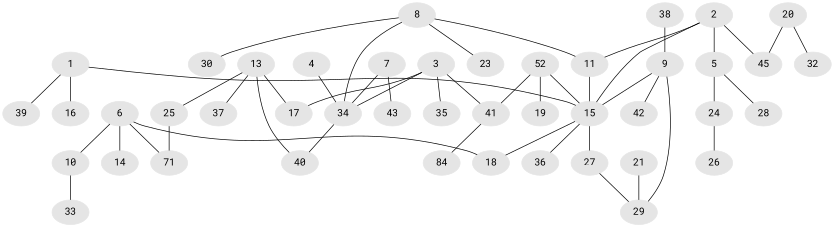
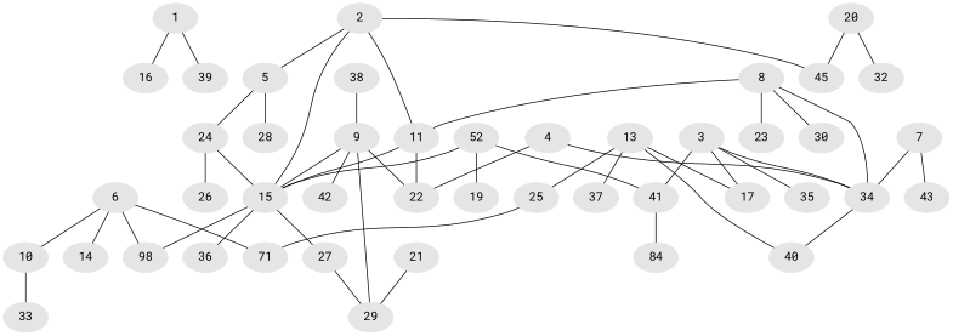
  graph {
    fontname="Roboto Mono"
    node [color=gray90 fontname="Roboto Mono" style=filled]
    edge [fontname="Roboto Mono" weight=1.0]
    1
    15
    16
    39
-   18
+   18 [label=98]
    27
    36
    2
    5
    11
    45
    24
    28
+   22
    3
    17
    34
    35
    41
    40
    n21 [label=84]
    4
    26
    6
    10
    14
    n27 [label=71]
    33
    7
    43
    8
    23
    30
    9
    29
    42
    n37 [label=52]
    19
    13
    25
    37
    20
    32
    21
    38
-   1 -- 15
+   24 -- 15
    1 -- 16
    1 -- 39
    15 -- 18
    15 -- 27
    15 -- 36
    27 -- 29
    2 -- 15
    2 -- 5
    2 -- 11
    2 -- 45
    5 -- 24
    5 -- 28
    11 -- 15
+   11 -- 22
    24 -- 26
    3 -- 17
    3 -- 34
    3 -- 35
    3 -- 41
    34 -- 40
    41 -- n21
+   4 -- 22
    4 -- 34
    6 -- 18
    6 -- 10
    6 -- 14
    6 -- n27
    10 -- 33
    7 -- 34
    7 -- 43
    8 -- 11
    8 -- 34
    8 -- 23
    8 -- 30
    9 -- 15
+   9 -- 22
    9 -- 29
    9 -- 42
    n37 -- 15
    n37 -- 41
    n37 -- 19
    13 -- 17
    13 -- 40
    13 -- 25
    13 -- 37
    25 -- n27
    20 -- 45
    20 -- 32
    21 -- 29
    38 -- 9
  }
